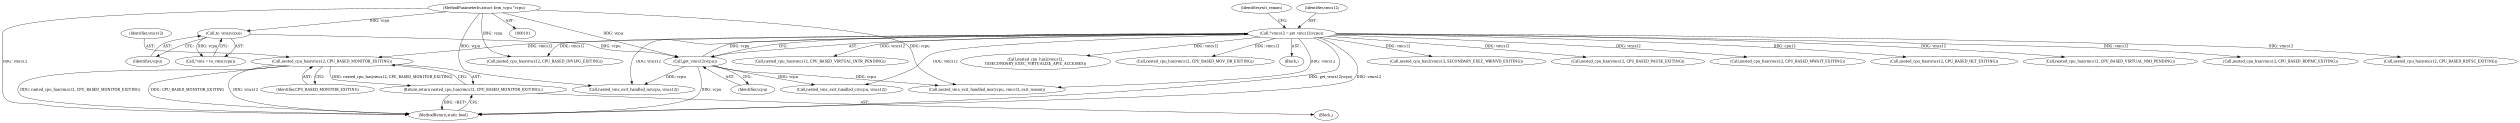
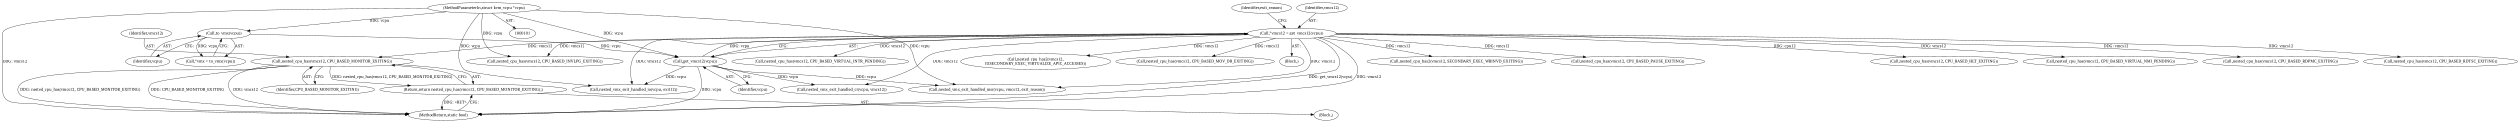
  digraph {
    fontname="PT Serif"
    node [fontname="PT Serif"]
    edge [fontname="PT Serif"]
    n1 [label="(Call,nested_cpu_has(vmcs12, CPU_BASED_MONITOR_EXITING))"]
    n2 [label="(Return,return nested_cpu_has(vmcs12, CPU_BASED_MONITOR_EXITING);)"]
    n3 [label="(MethodReturn,static bool)"]
    n4 [label="(Identifier,CPU_BASED_MONITOR_EXITING)"]
    n5 [label="(Block,)"]
    n6 [label="(Call,*vmcs12 = get_vmcs12(vcpu))"]
    n7 [label="(Call,get_vmcs12(vcpu))"]
    n8 [label="(Call,nested_cpu_has2(vmcs12,\n\t\t\tSECONDARY_EXEC_VIRTUALIZE_APIC_ACCESSES))"]
    n9 [label="(Call,nested_cpu_has(vmcs12, CPU_BASED_MOV_DR_EXITING))"]
    n10 [label="(Block,)"]
    n11 [label="(Call,nested_cpu_has2(vmcs12, SECONDARY_EXEC_WBINVD_EXITING))"]
    n12 [label="(Call,nested_cpu_has(vmcs12, CPU_BASED_INVLPG_EXITING))"]
    n13 [label="(Call,nested_cpu_has(vmcs12, CPU_BASED_PAUSE_EXITING))"]
-   n14 [label="(Call,nested_vmx_exit_handled_io(vcpu, vmcs12))"]
-   n15 [label="(Call,nested_cpu_has(vmcs12, CPU_BASED_MWAIT_EXITING))"]
+   n14 [label="(Call,nested_vmx_exit_handled_io(vcpu, exit12))"]
    n16 [label="(Call,nested_cpu_has(vmcs12, CPU_BASED_HLT_EXITING))"]
    n17 [label="(Call,nested_cpu_has(vmcs12, CPU_BASED_VIRTUAL_NMI_PENDING))"]
    n18 [label="(Call,nested_cpu_has(vmcs12, CPU_BASED_RDPMC_EXITING))"]
    n19 [label="(Call,nested_cpu_has(vmcs12, CPU_BASED_RDTSC_EXITING))"]
    n20 [label="(Call,nested_cpu_has(vmcs12, CPU_BASED_VIRTUAL_INTR_PENDING))"]
    n21 [label="(Call,nested_vmx_exit_handled_cr(vcpu, vmcs12))"]
    n22 [label="(Call,nested_vmx_exit_handled_msr(vcpu, vmcs12, exit_reason))"]
    n23 [label="(Identifier,vcpu)"]
    n24 [label="(Call,to_vmx(vcpu))"]
    n25 [label="(Call,*vmx = to_vmx(vcpu))"]
    n26 [label="(Identifier,vcpu)"]
    n27 [label="(MethodParameterIn,struct kvm_vcpu *vcpu)"]
    1000101
    n29 [label="(Identifier,vmcs12)"]
    n30 [label="(Identifier,exit_reason)"]
    n31 [label="(Identifier,vmcs12)"]
    n1 -> n2 [label="AST: "]
    n1 -> n2 [label="DDG: nested_cpu_has(vmcs12, CPU_BASED_MONITOR_EXITING)"]
    n1 -> n3 [label="DDG: nested_cpu_has(vmcs12, CPU_BASED_MONITOR_EXITING)"]
    n1 -> n3 [label="DDG: CPU_BASED_MONITOR_EXITING"]
    n1 -> n3 [label="DDG: vmcs12"]
    n1 -> n4 [label="CFG: "]
    n2 -> n1 [label="CFG: "]
    n2 -> n3 [label="DDG: <RET>"]
    n2 -> n5 [label="AST: "]
    n3 -> n2 [label="CFG: "]
    n4 -> n1 [label="AST: "]
    n6 -> n1 [label="DDG: vmcs12"]
    n6 -> n3 [label="DDG: get_vmcs12(vcpu)"]
    n6 -> n3 [label="DDG: vmcs12"]
    n6 -> n7 [label="CFG: "]
    n6 -> n8 [label="DDG: vmcs12"]
    n6 -> n9 [label="DDG: vmcs12"]
    n6 -> n10 [label="AST: "]
    n6 -> n11 [label="DDG: vmcs12"]
    n6 -> n12 [label="DDG: vmcs12"]
    n6 -> n13 [label="DDG: vmcs12"]
    n6 -> n14 [label="DDG: vmcs12"]
-   n6 -> n15 [label="DDG: vmcs12"]
    n6 -> n16 [label="DDG: cpu12"]
    n6 -> n17 [label="DDG: vmcs12"]
    n6 -> n18 [label="DDG: vmcs12"]
    n6 -> n19 [label="DDG: vmcs12"]
    n6 -> n20 [label="DDG: vmcs12"]
    n6 -> n21 [label="DDG: vmcs12"]
    n6 -> n22 [label="DDG: vmcs12"]
    n7 -> n3 [label="DDG: vcpu"]
    n7 -> n6 [label="AST: "]
    n7 -> n6 [label="DDG: vcpu"]
    n7 -> n14 [label="DDG: vcpu"]
    n7 -> n21 [label="DDG: vcpu"]
    n7 -> n22 [label="DDG: vcpu"]
    n7 -> n23 [label="CFG: "]
    n23 -> n7 [label="AST: "]
    n24 -> n7 [label="DDG: vcpu"]
    n24 -> n25 [label="AST: "]
    n24 -> n25 [label="DDG: vcpu"]
    n24 -> n26 [label="CFG: "]
    n25 -> n24 [label="CFG: "]
    n26 -> n24 [label="AST: "]
    n27 -> n3 [label="DDG: vmcs12"]
    n27 -> n7 [label="DDG: vcpu"]
    n27 -> n12 [label="DDG: vcpu"]
    n27 -> n14 [label="DDG: vcpu"]
    n27 -> n22 [label="DDG: vcpu"]
    n27 -> n24 [label="DDG: vcpu"]
    n27 -> 1000101 [label="AST: "]
    n29 -> n6 [label="AST: "]
    n30 -> n6 [label="CFG: "]
    n31 -> n1 [label="AST: "]
  }
